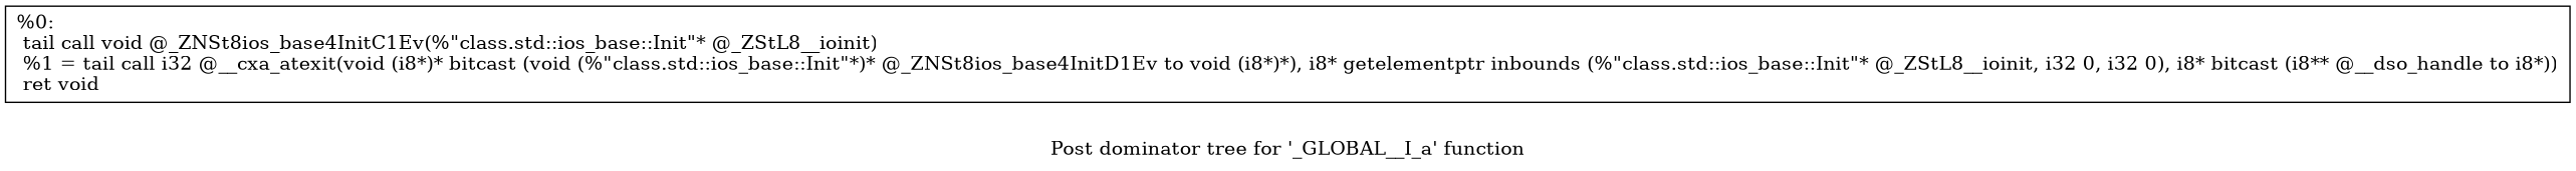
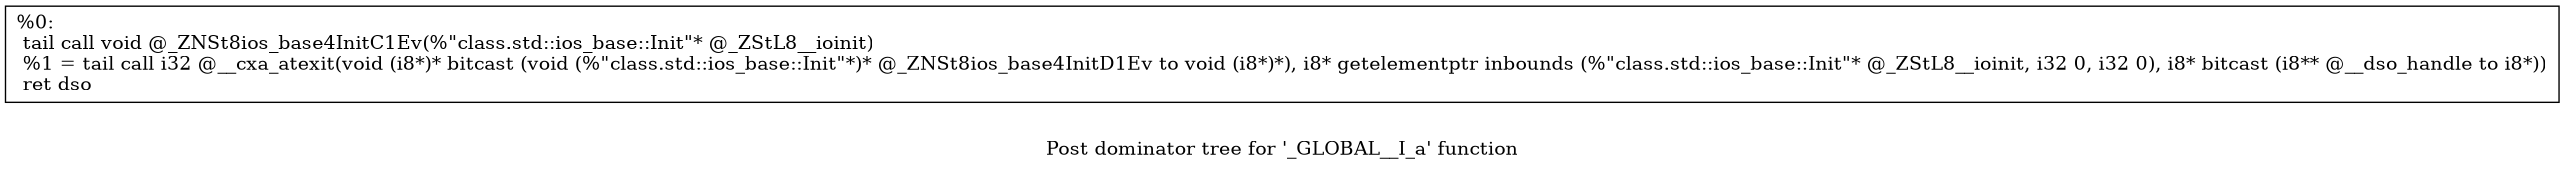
  digraph {
    label="Post dominator tree for '_GLOBAL__I_a' function"
-   n1 [label="{%0:\l  tail call void @_ZNSt8ios_base4InitC1Ev(%\"class.std::ios_base::Init\"* @_ZStL8__ioinit)\l  %1 = tail call i32 @__cxa_atexit(void (i8*)* bitcast (void (%\"class.std::ios_base::Init\"*)* @_ZNSt8ios_base4InitD1Ev to void (i8*)*), i8* getelementptr inbounds (%\"class.std::ios_base::Init\"* @_ZStL8__ioinit, i32 0, i32 0), i8* bitcast (i8** @__dso_handle to i8*))\l  ret void\l}" shape=record]
+   n1 [label="{%0:\l  tail call void @_ZNSt8ios_base4InitC1Ev(%\"class.std::ios_base::Init\"* @_ZStL8__ioinit)\l  %1 = tail call i32 @__cxa_atexit(void (i8*)* bitcast (void (%\"class.std::ios_base::Init\"*)* @_ZNSt8ios_base4InitD1Ev to void (i8*)*), i8* getelementptr inbounds (%\"class.std::ios_base::Init\"* @_ZStL8__ioinit, i32 0, i32 0), i8* bitcast (i8** @__dso_handle to i8*))\l  ret dso\l}" shape=record]
  }
